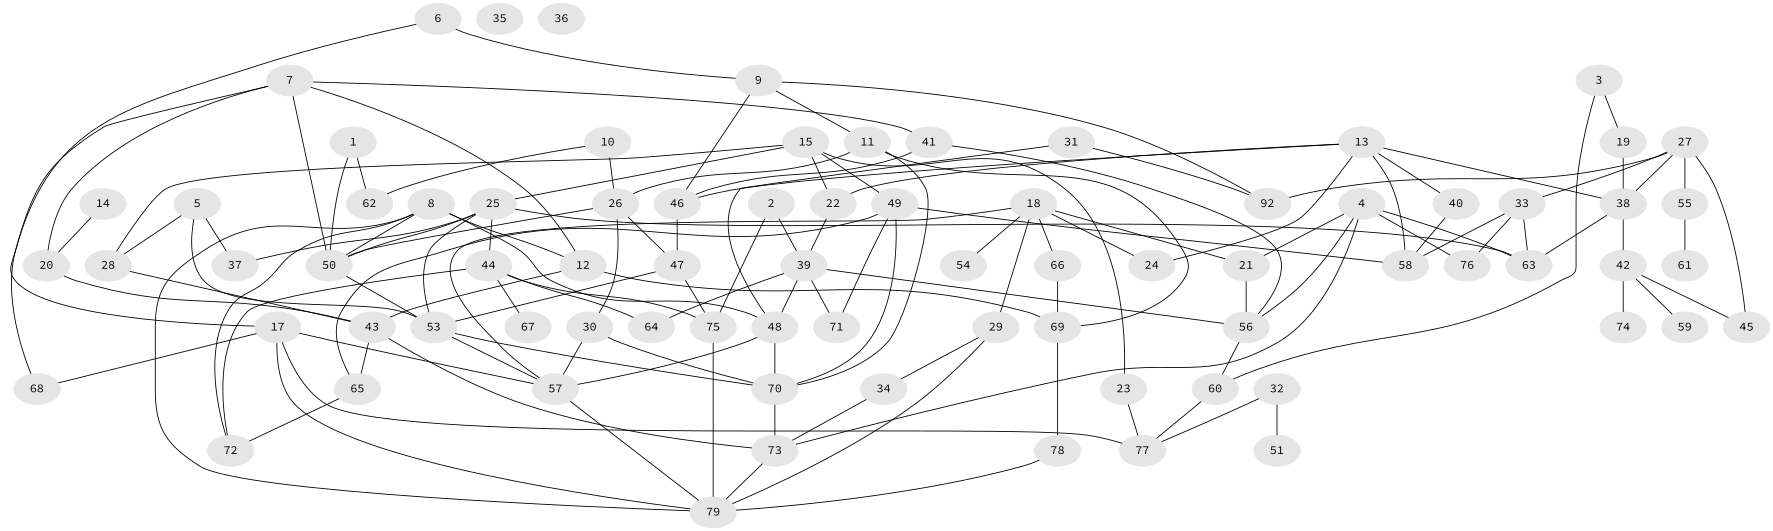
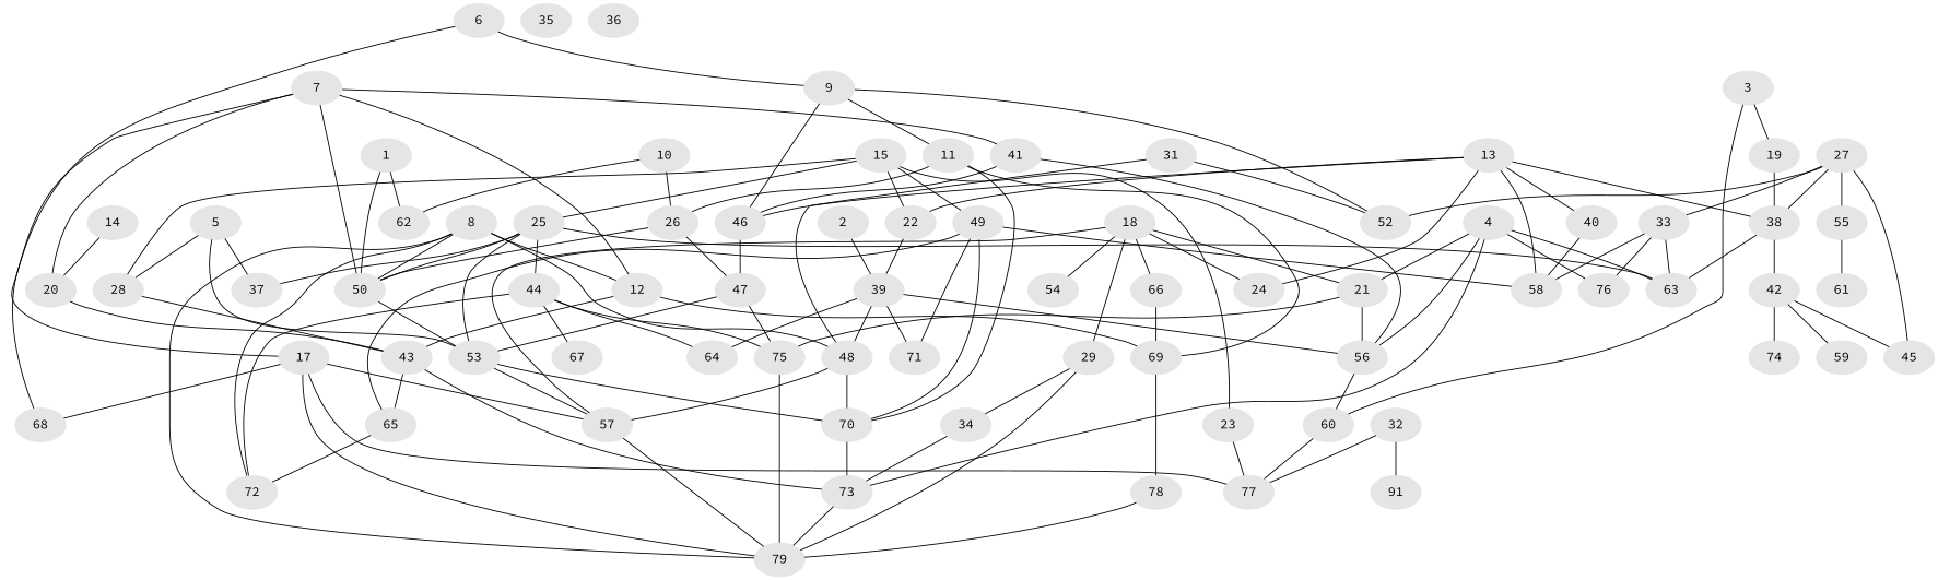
  graph {
    fontname="Source Code Pro"
    node [color=gray90 fontname="Source Code Pro" style=filled]
    edge [fontname="Source Code Pro"]
    1
    50
    62
    53
    2
    39
    56
    48
    64
    71
    3
    19
    60
    38
    77
    4
    21
    63
    73
    76
    75
    79
    5
    28
    37
    43
    70
    57
    6
    9
    17
    11
    46
-   52 [label=92]
+   52
    68
    7
    12
    20
    41
    69
    8
    72
    26
    47
    10
-   30
    78
    65
    13
    22
    24
    40
    58
    42
    14
    15
    23
    25
    49
    44
    31
    18
    29
    54
    66
    34
    67
    27
    33
    45
    55
    61
    32
-   51
+   51 [label=91]
    35
    36
    59
    74
    1 -- 50
    1 -- 62
    50 -- 53
    53 -- 70
    53 -- 57
    2 -- 39
    39 -- 56
    39 -- 48
    39 -- 64
    39 -- 71
    56 -- 60
    48 -- 70
    48 -- 57
    3 -- 19
    3 -- 60
    19 -- 38
    60 -- 77
    38 -- 63
    38 -- 42
    4 -- 56
    4 -- 21
    4 -- 63
    4 -- 73
    4 -- 76
    21 -- 56
-   2 -- 75
+   21 -- 75
    73 -- 79
    75 -- 79
    5 -- 53
    5 -- 28
    5 -- 37
    28 -- 43
    43 -- 73
    43 -- 65
    70 -- 73
    57 -- 79
    6 -- 9
    6 -- 17
    9 -- 11
    9 -- 46
    9 -- 52
    17 -- 77
    17 -- 79
    17 -- 57
    17 -- 68
    11 -- 70
    11 -- 69
    11 -- 26
    46 -- 47
    7 -- 50
    7 -- 68
    7 -- 12
    7 -- 20
    7 -- 41
    12 -- 43
    12 -- 69
    20 -- 43
    41 -- 56
    41 -- 46
    69 -- 78
    8 -- 50
    8 -- 48
    8 -- 79
    8 -- 12
    8 -- 72
    26 -- 50
    26 -- 47
-   26 -- 30
    47 -- 53
    47 -- 75
    10 -- 62
    10 -- 26
-   30 -- 70
-   30 -- 57
    78 -- 79
    65 -- 72
    13 -- 38
    13 -- 46
    13 -- 22
    13 -- 24
    13 -- 40
    13 -- 58
    22 -- 39
    40 -- 58
    42 -- 45
    42 -- 59
    42 -- 74
    14 -- 20
    15 -- 28
    15 -- 22
    15 -- 23
    15 -- 25
    15 -- 49
    23 -- 77
    25 -- 50
    25 -- 53
    25 -- 63
    25 -- 37
    25 -- 44
    49 -- 71
    49 -- 70
    49 -- 65
    49 -- 58
    44 -- 64
    44 -- 75
    44 -- 72
    44 -- 67
    31 -- 48
    31 -- 52
    18 -- 21
    18 -- 57
    18 -- 24
    18 -- 29
    18 -- 54
    18 -- 66
    29 -- 79
    29 -- 34
    66 -- 69
    34 -- 73
    27 -- 38
    27 -- 52
    27 -- 33
    27 -- 45
    27 -- 55
    33 -- 63
    33 -- 76
    33 -- 58
    55 -- 61
    32 -- 77
    32 -- 51
  }
